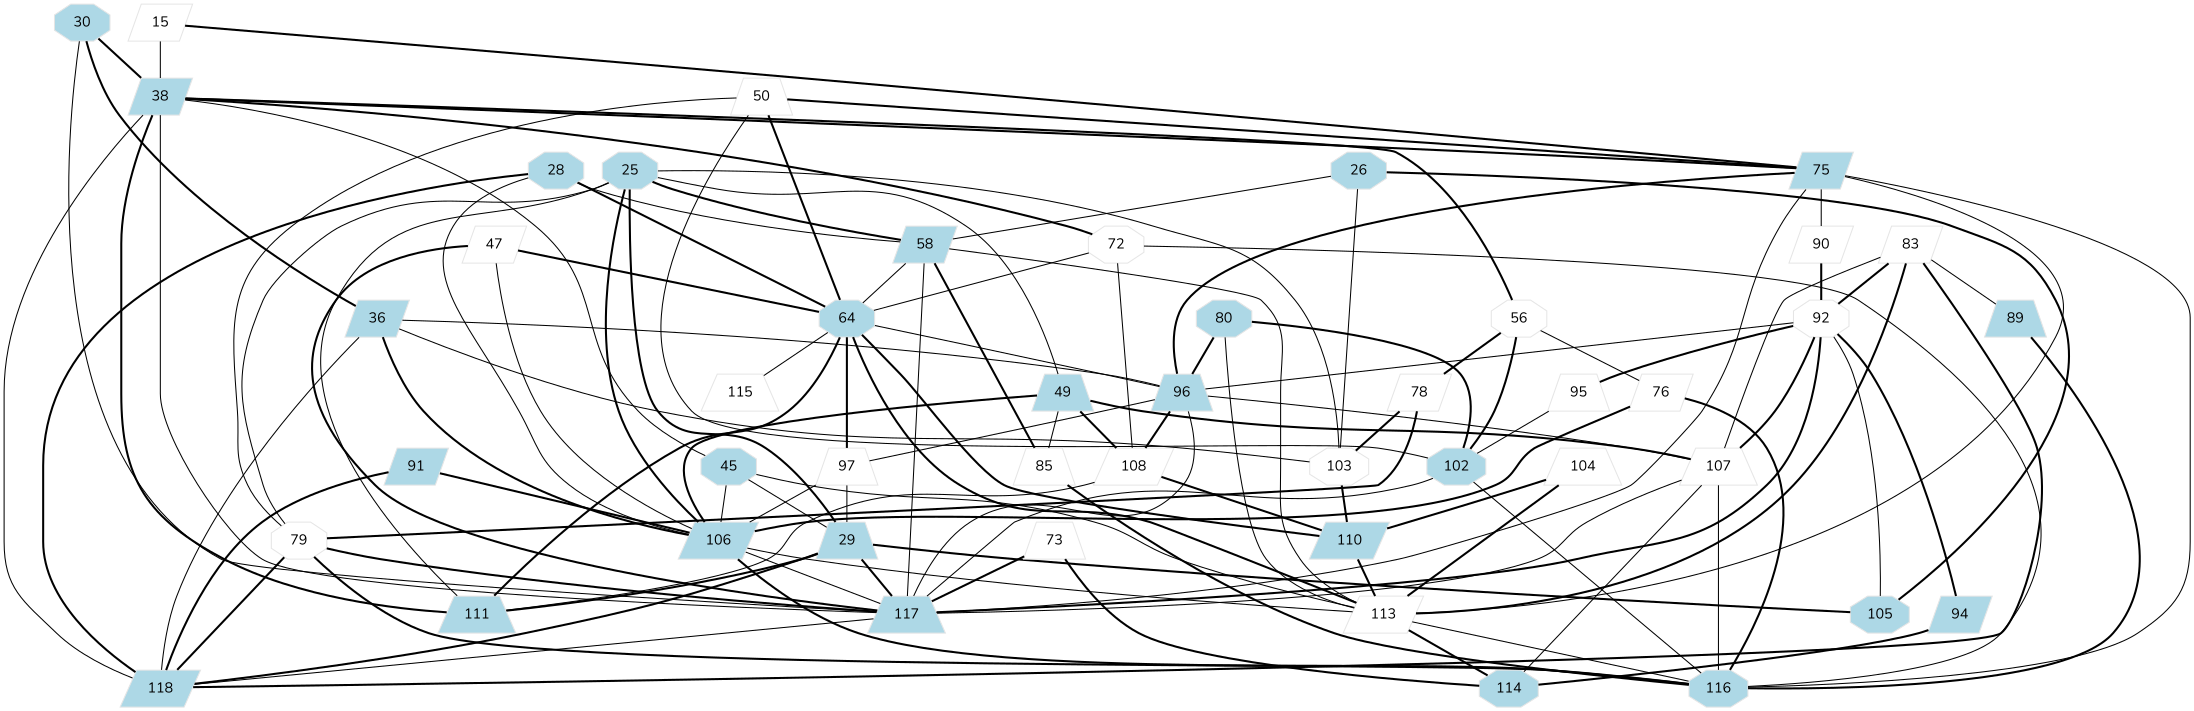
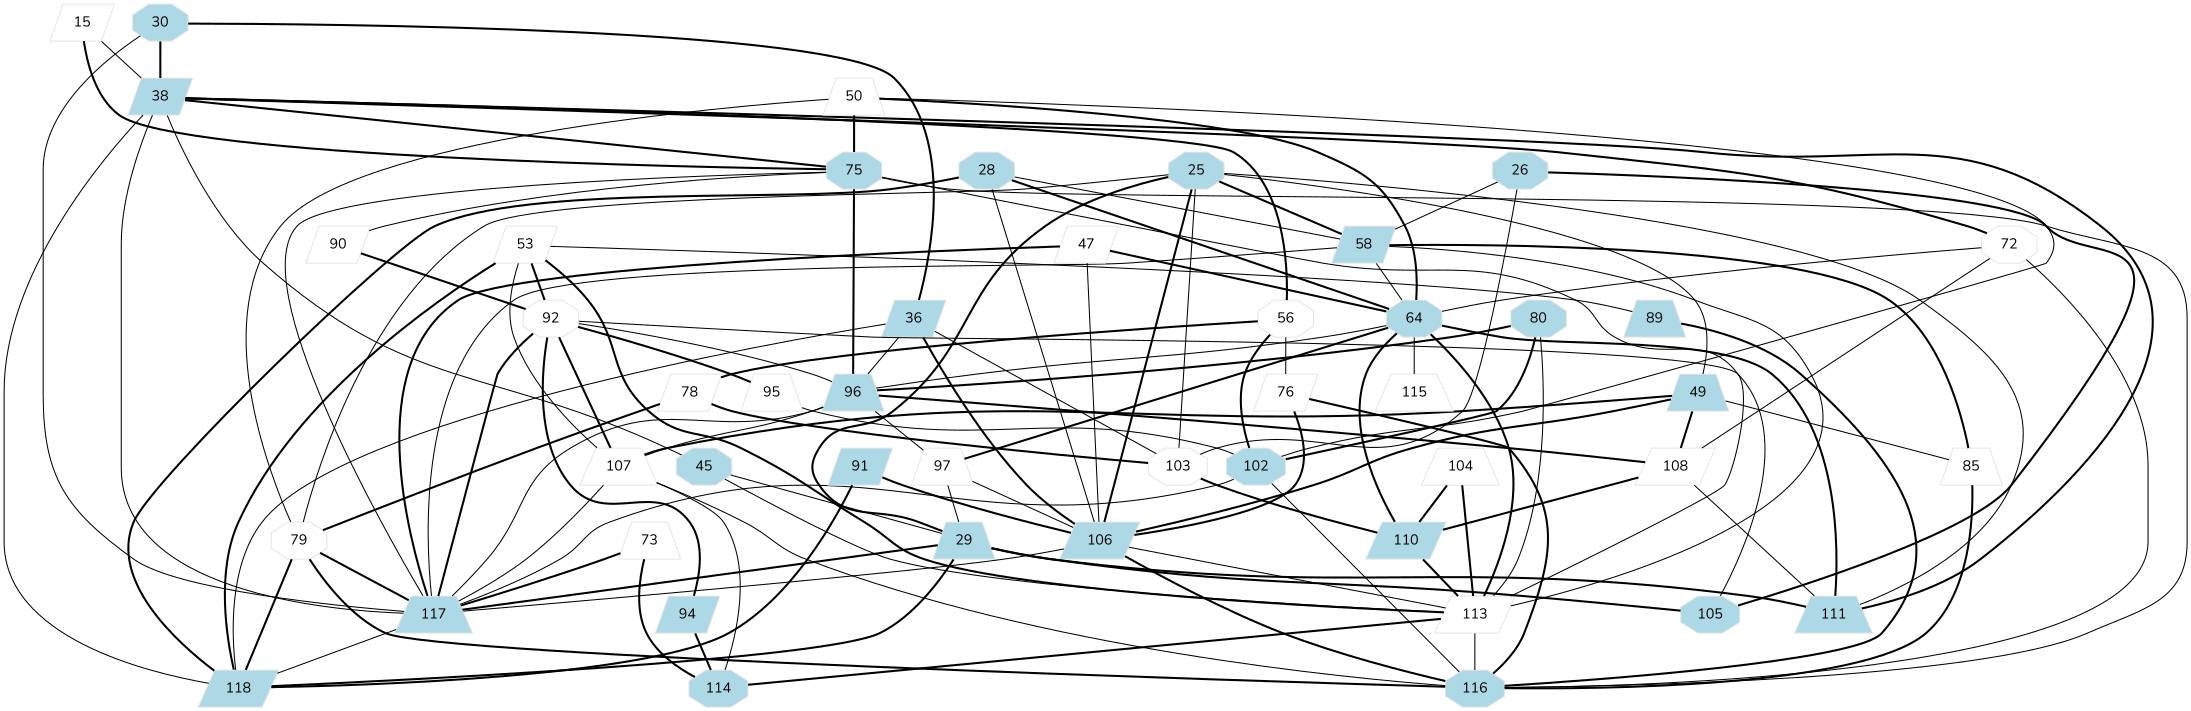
  graph {
    fontname=Nunito
    node [color=gray90 fillcolor=lightblue fontname=Nunito shape=octagon style=filled]
    edge [fontname=Nunito style=bold]
    38 [shape=parallelogram super="+7"]
-   75 [shape=parallelogram super="+24+53+60"]
+   75 [super="+24+53+60"]
    111 [shape=trapezium super="+61"]
    118 [shape=parallelogram super="+8"]
    117 [shape=trapezium super="+100+109"]
    45
    56 [fillcolor=white]
    72 [fillcolor=white]
    15 [fillcolor=white shape=parallelogram]
    96 [shape=trapezium super="+17+68"]
    113 [fillcolor=white shape=parallelogram super="+65+86"]
    116 [super="+112+93"]
    90 [fillcolor=white shape=parallelogram]
    25 [super="+14+22+23"]
    49 [shape=trapezium super="+6+39"]
    58 [shape=parallelogram super="+55"]
    79 [fillcolor=white super="+74"]
    n18 [label=29 shape=trapezium super="+4+19"]
    103 [fillcolor=white super="+27"]
    106 [shape=parallelogram super="+81+71+69"]
    85 [fillcolor=white shape=trapezium super="+37"]
    107 [fillcolor=white shape=trapezium super="+1+98+66"]
    108 [fillcolor=white shape=parallelogram super="+33"]
    64 [super="+12+16+62"]
    105 [super="+46"]
    110 [shape=parallelogram super="+82"]
    26
    28
    97 [fillcolor=white shape=trapezium super="+40"]
    115 [fillcolor=white shape=trapezium]
    30
    36 [shape=parallelogram]
    102 [super="+57+84"]
    76 [fillcolor=white shape=parallelogram super="+70"]
    78 [fillcolor=white shape=parallelogram]
    114
    47 [fillcolor=white shape=parallelogram]
    50 [fillcolor=white shape=trapezium]
    73 [fillcolor=white shape=trapezium]
    92 [fillcolor=white super="+77"]
    80
-   83 [fillcolor=white shape=parallelogram super="+52"]
+   83 [fillcolor=white shape=parallelogram super="+52" label=53]
    89 [shape=trapezium]
    94 [shape=parallelogram]
    95 [fillcolor=white shape=trapezium]
    91 [shape=parallelogram super="+44"]
    104 [fillcolor=white shape=trapezium]
    38 -- 75
    38 -- 111
    38 -- 118 [style=solid]
    38 -- 117 [style=solid weight=2]
    38 -- 45 [style=solid]
    38 -- 56
    38 -- 72
    75 -- 117 [style=solid]
    75 -- 96
    75 -- 113 [style=solid]
    75 -- 116 [style=solid weight=4]
    75 -- 90 [style=solid]
    117 -- 118 [style=solid]
    45 -- 113 [style=solid]
    45 -- n18 [style=solid]
-   45 -- 106 [style=solid weight=2]
    56 -- 102
    56 -- 76 [style=solid weight=2]
    56 -- 78
    72 -- 116 [style=solid]
    72 -- 108 [style=solid]
    72 -- 64 [style=solid]
    15 -- 38 [style=solid weight=2]
    15 -- 75
    96 -- 117 [style=solid weight=2]
    96 -- 107 [style=solid weight=2]
    96 -- 108 [weight=3]
    96 -- 97 [style=solid weight=2]
    113 -- 116 [style=solid weight=3]
    113 -- 114
    90 -- 92
    25 -- 111 [style=solid]
    25 -- 49 [style=solid]
    25 -- 58 [weight=2]
    25 -- 79 [style=solid]
    25 -- n18 [weight=2]
    25 -- 103 [style=solid]
    25 -- 106 [weight=2]
    49 -- 106
    49 -- 85 [style=solid]
    49 -- 107 [weight=2]
    49 -- 108
    58 -- 117 [style=solid weight=5]
    58 -- 113 [style=solid]
    58 -- 85
    58 -- 64 [style=solid]
    79 -- 118
    79 -- 117 [weight=2]
    79 -- 116
    n18 -- 111
    n18 -- 118
    n18 -- 117
    n18 -- 105 [weight=2]
    103 -- 110
    106 -- 117 [style=solid weight=2]
    106 -- 113 [style=solid]
    106 -- 116 [weight=3]
    85 -- 116
    107 -- 117 [style=solid weight=2]
    107 -- 116 [style=solid weight=3]
    107 -- 114 [style=solid]
    108 -- 111 [style=solid]
    108 -- 110
    64 -- 111 [weight=2]
    64 -- 96 [style=solid]
    64 -- 113 [weight=2]
    64 -- 110
    64 -- 97
    64 -- 115 [style=solid]
    110 -- 113
    26 -- 58 [style=solid]
    26 -- 103 [style=solid]
    26 -- 105
    28 -- 118 [weight=2]
    28 -- 58 [style=solid]
    28 -- 106 [style=solid weight=2]
    28 -- 64
    97 -- n18 [style=solid]
    97 -- 106 [style=solid]
    30 -- 38 [weight=2]
    30 -- 117 [style=solid]
    30 -- 36
    36 -- 118 [style=solid]
    36 -- 96 [style=solid weight=2]
    36 -- 103 [style=solid]
    36 -- 106
    102 -- 117 [style=solid weight=2]
    102 -- 116 [style=solid]
    76 -- 116
    76 -- 106
    78 -- 79
    78 -- 103
    47 -- 117
    47 -- 106 [style=solid]
    47 -- 64
    50 -- 75
    50 -- 79 [style=solid]
    50 -- 64
    50 -- 102 [style=solid]
    73 -- 117
    73 -- 114
    92 -- 117
    92 -- 96 [style=solid]
    92 -- 107
    92 -- 105 [style=solid]
    92 -- 94
    92 -- 95
    80 -- 96
    80 -- 113 [style=solid]
    80 -- 102
    83 -- 118
    83 -- 113
    83 -- 107 [style=solid weight=3]
    83 -- 92
    83 -- 89 [style=solid weight=2]
    89 -- 116
    94 -- 114
    95 -- 102 [style=solid weight=2]
    91 -- 118
    91 -- 106
    104 -- 113
    104 -- 110
  }
